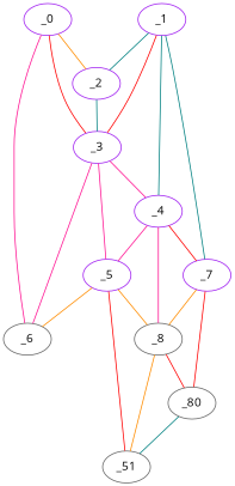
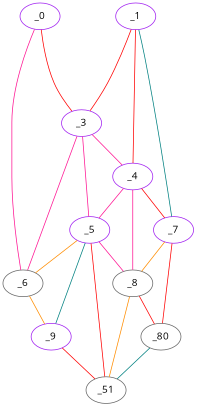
  graph {
    fontname="Open Sans"
    node [color=purple fontname="Open Sans" x=6 y=50]
    edge [color=red fontname="Open Sans" valence=1]
    _0 [x=5 y=84]
-   _2 [y=61]
    _3 [x=51 y=53]
    _6 [color=gray40 x=93 y=94]
    _1 [y=47]
    _4 [x=67]
    _7 [x=99]
    _5 [x=93 y=73]
+   _9 [x=121 y=86]
    _8 [color=gray40 x=100 y=59]
    n11 [color=gray40 label=_80 x=125 y=60]
    n12 [color=gray40 label=_51 x=125 y=80]
-   _0 -- _2 [color=darkorange valence=2]
    _0 -- _3
    _0 -- _6 [color=deeppink]
-   _2 -- _3 [color=teal valence=2]
    _3 -- _6 [color=deeppink valence=2]
    _3 -- _4 [color=deeppink]
    _3 -- _5 [color=deeppink valence=2]
-   _1 -- _2 [color=teal]
+   _6 -- _9 [color=darkorange]
    _1 -- _3 [valence=2]
-   _1 -- _4 [color=teal valence=2]
+   _1 -- _4 [valence=2]
    _1 -- _7 [color=teal]
    _4 -- _7 [valence=2]
    _4 -- _5 [color=deeppink valence=2]
    _4 -- _8 [color=deeppink valence=2]
    _7 -- _8 [color=darkorange]
    _7 -- n11
    _5 -- _6 [color=darkorange valence=2]
-   _5 -- _8 [color=darkorange]
+   _5 -- _9 [color=teal valence=2]
+   _5 -- _8 [color=deeppink]
    _5 -- n12
+   _9 -- n12
    _8 -- n11 [valence=2]
    _8 -- n12 [color=darkorange]
    n11 -- n12 [color=teal]
  }
